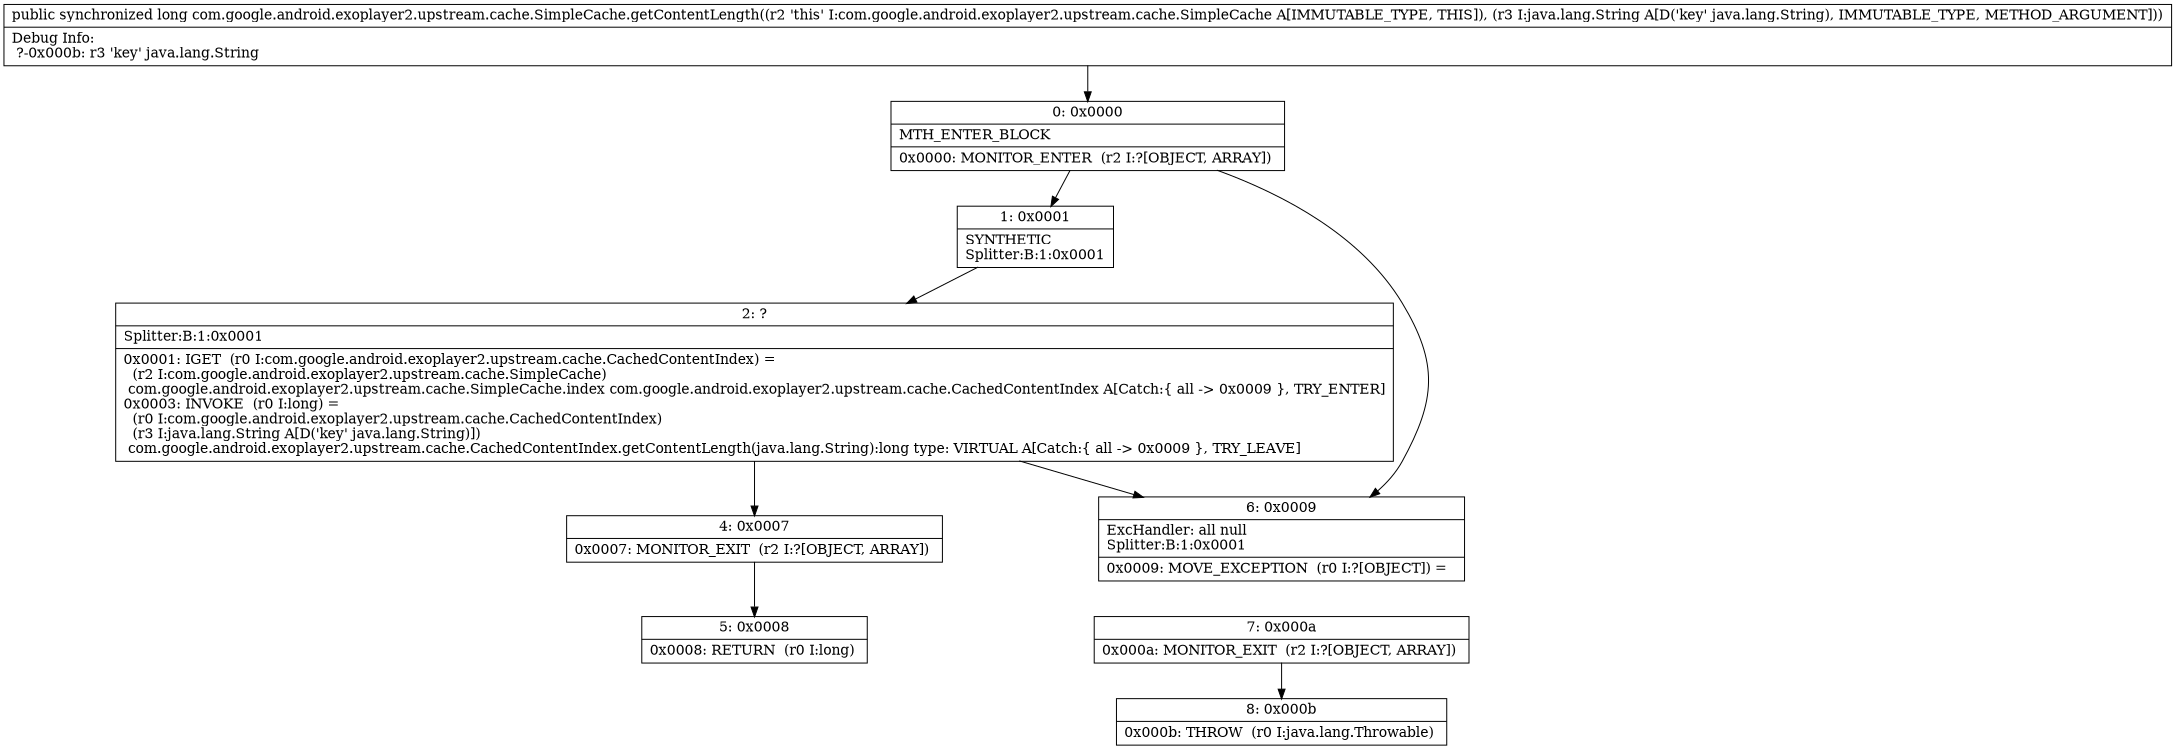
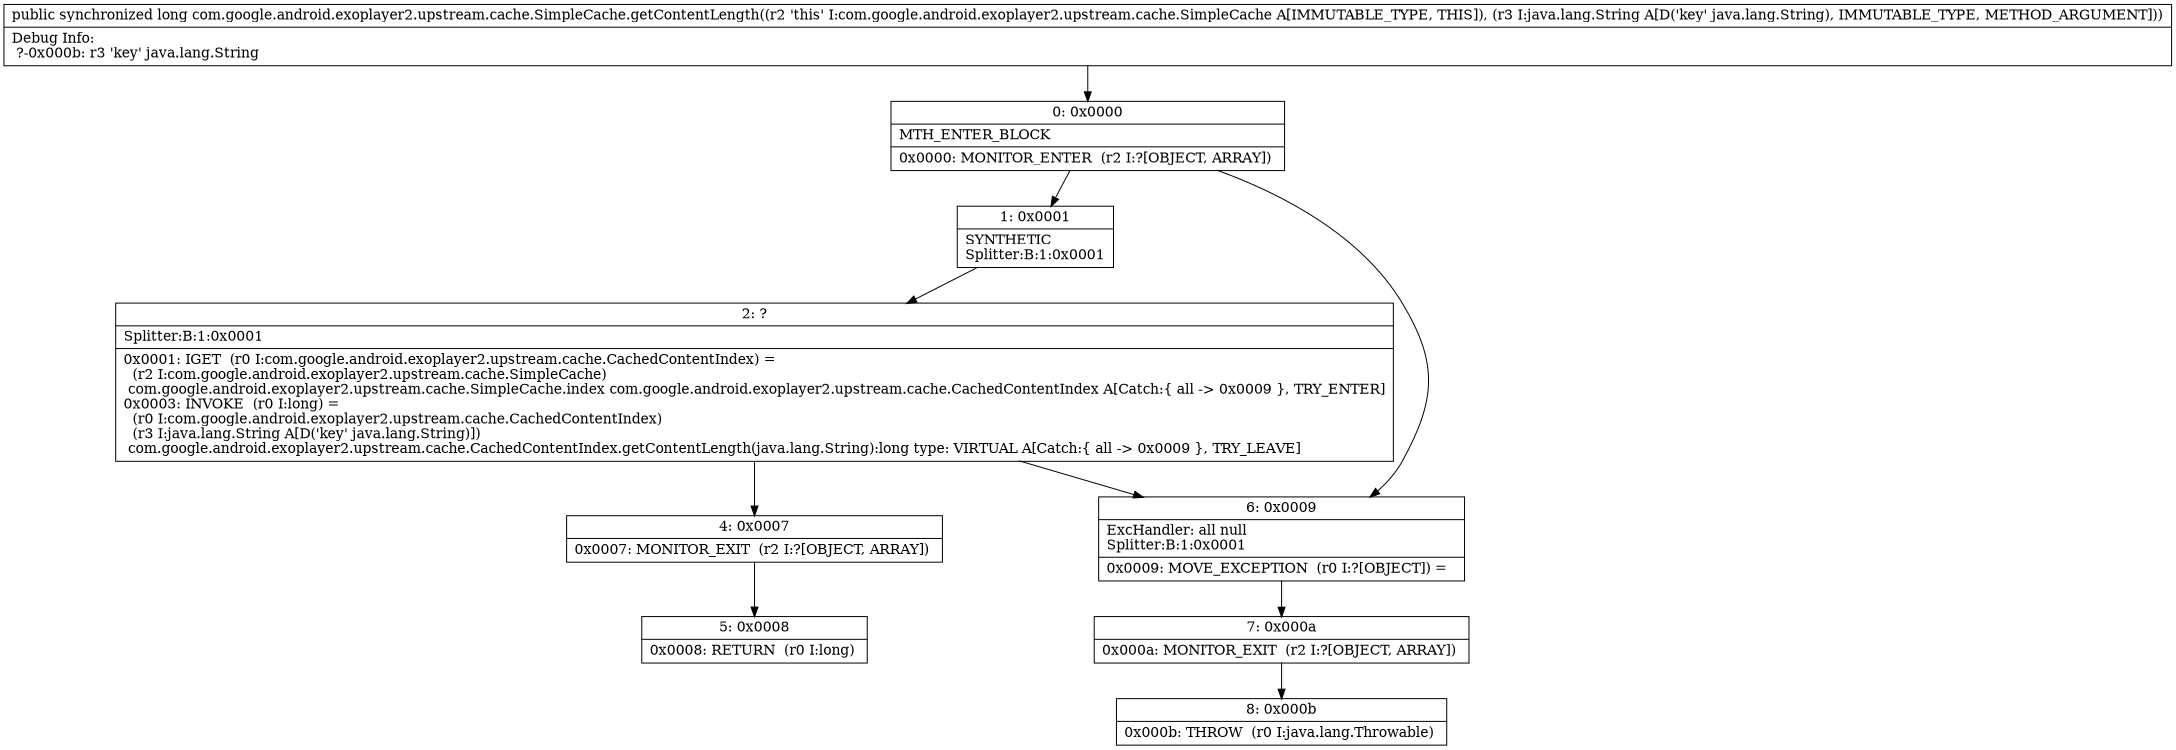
  digraph {
    node [shape=record]
    n1 [label="{0\:\ 0x0000|MTH_ENTER_BLOCK\l|0x0000: MONITOR_ENTER  (r2 I:?[OBJECT, ARRAY]) \l}"]
    n2 [label="{1\:\ 0x0001|SYNTHETIC\lSplitter:B:1:0x0001\l}"]
    n3 [label="{6\:\ 0x0009|ExcHandler: all null\lSplitter:B:1:0x0001\l|0x0009: MOVE_EXCEPTION  (r0 I:?[OBJECT]) =  \l}"]
    n4 [label="{2\:\ ?|Splitter:B:1:0x0001\l|0x0001: IGET  (r0 I:com.google.android.exoplayer2.upstream.cache.CachedContentIndex) = \l  (r2 I:com.google.android.exoplayer2.upstream.cache.SimpleCache)\l com.google.android.exoplayer2.upstream.cache.SimpleCache.index com.google.android.exoplayer2.upstream.cache.CachedContentIndex A[Catch:\{ all \-\> 0x0009 \}, TRY_ENTER]\l0x0003: INVOKE  (r0 I:long) = \l  (r0 I:com.google.android.exoplayer2.upstream.cache.CachedContentIndex)\l  (r3 I:java.lang.String A[D('key' java.lang.String)])\l com.google.android.exoplayer2.upstream.cache.CachedContentIndex.getContentLength(java.lang.String):long type: VIRTUAL A[Catch:\{ all \-\> 0x0009 \}, TRY_LEAVE]\l}"]
    n5 [label="{4\:\ 0x0007|0x0007: MONITOR_EXIT  (r2 I:?[OBJECT, ARRAY]) \l}"]
    n6 [label="{7\:\ 0x000a|0x000a: MONITOR_EXIT  (r2 I:?[OBJECT, ARRAY]) \l}"]
    n7 [label="{5\:\ 0x0008|0x0008: RETURN  (r0 I:long) \l}"]
    n8 [label="{8\:\ 0x000b|0x000b: THROW  (r0 I:java.lang.Throwable) \l}"]
    n9 [label="{public synchronized long com.google.android.exoplayer2.upstream.cache.SimpleCache.getContentLength((r2 'this' I:com.google.android.exoplayer2.upstream.cache.SimpleCache A[IMMUTABLE_TYPE, THIS]), (r3 I:java.lang.String A[D('key' java.lang.String), IMMUTABLE_TYPE, METHOD_ARGUMENT]))  | Debug Info:\l  ?\-0x000b: r3 'key' java.lang.String\l}"]
    n1 -> n2
    n1 -> n3
    n2 -> n4
+   n3 -> n6
    n4 -> n3
    n4 -> n5
    n5 -> n7
    n6 -> n8
    n9 -> n1
  }
